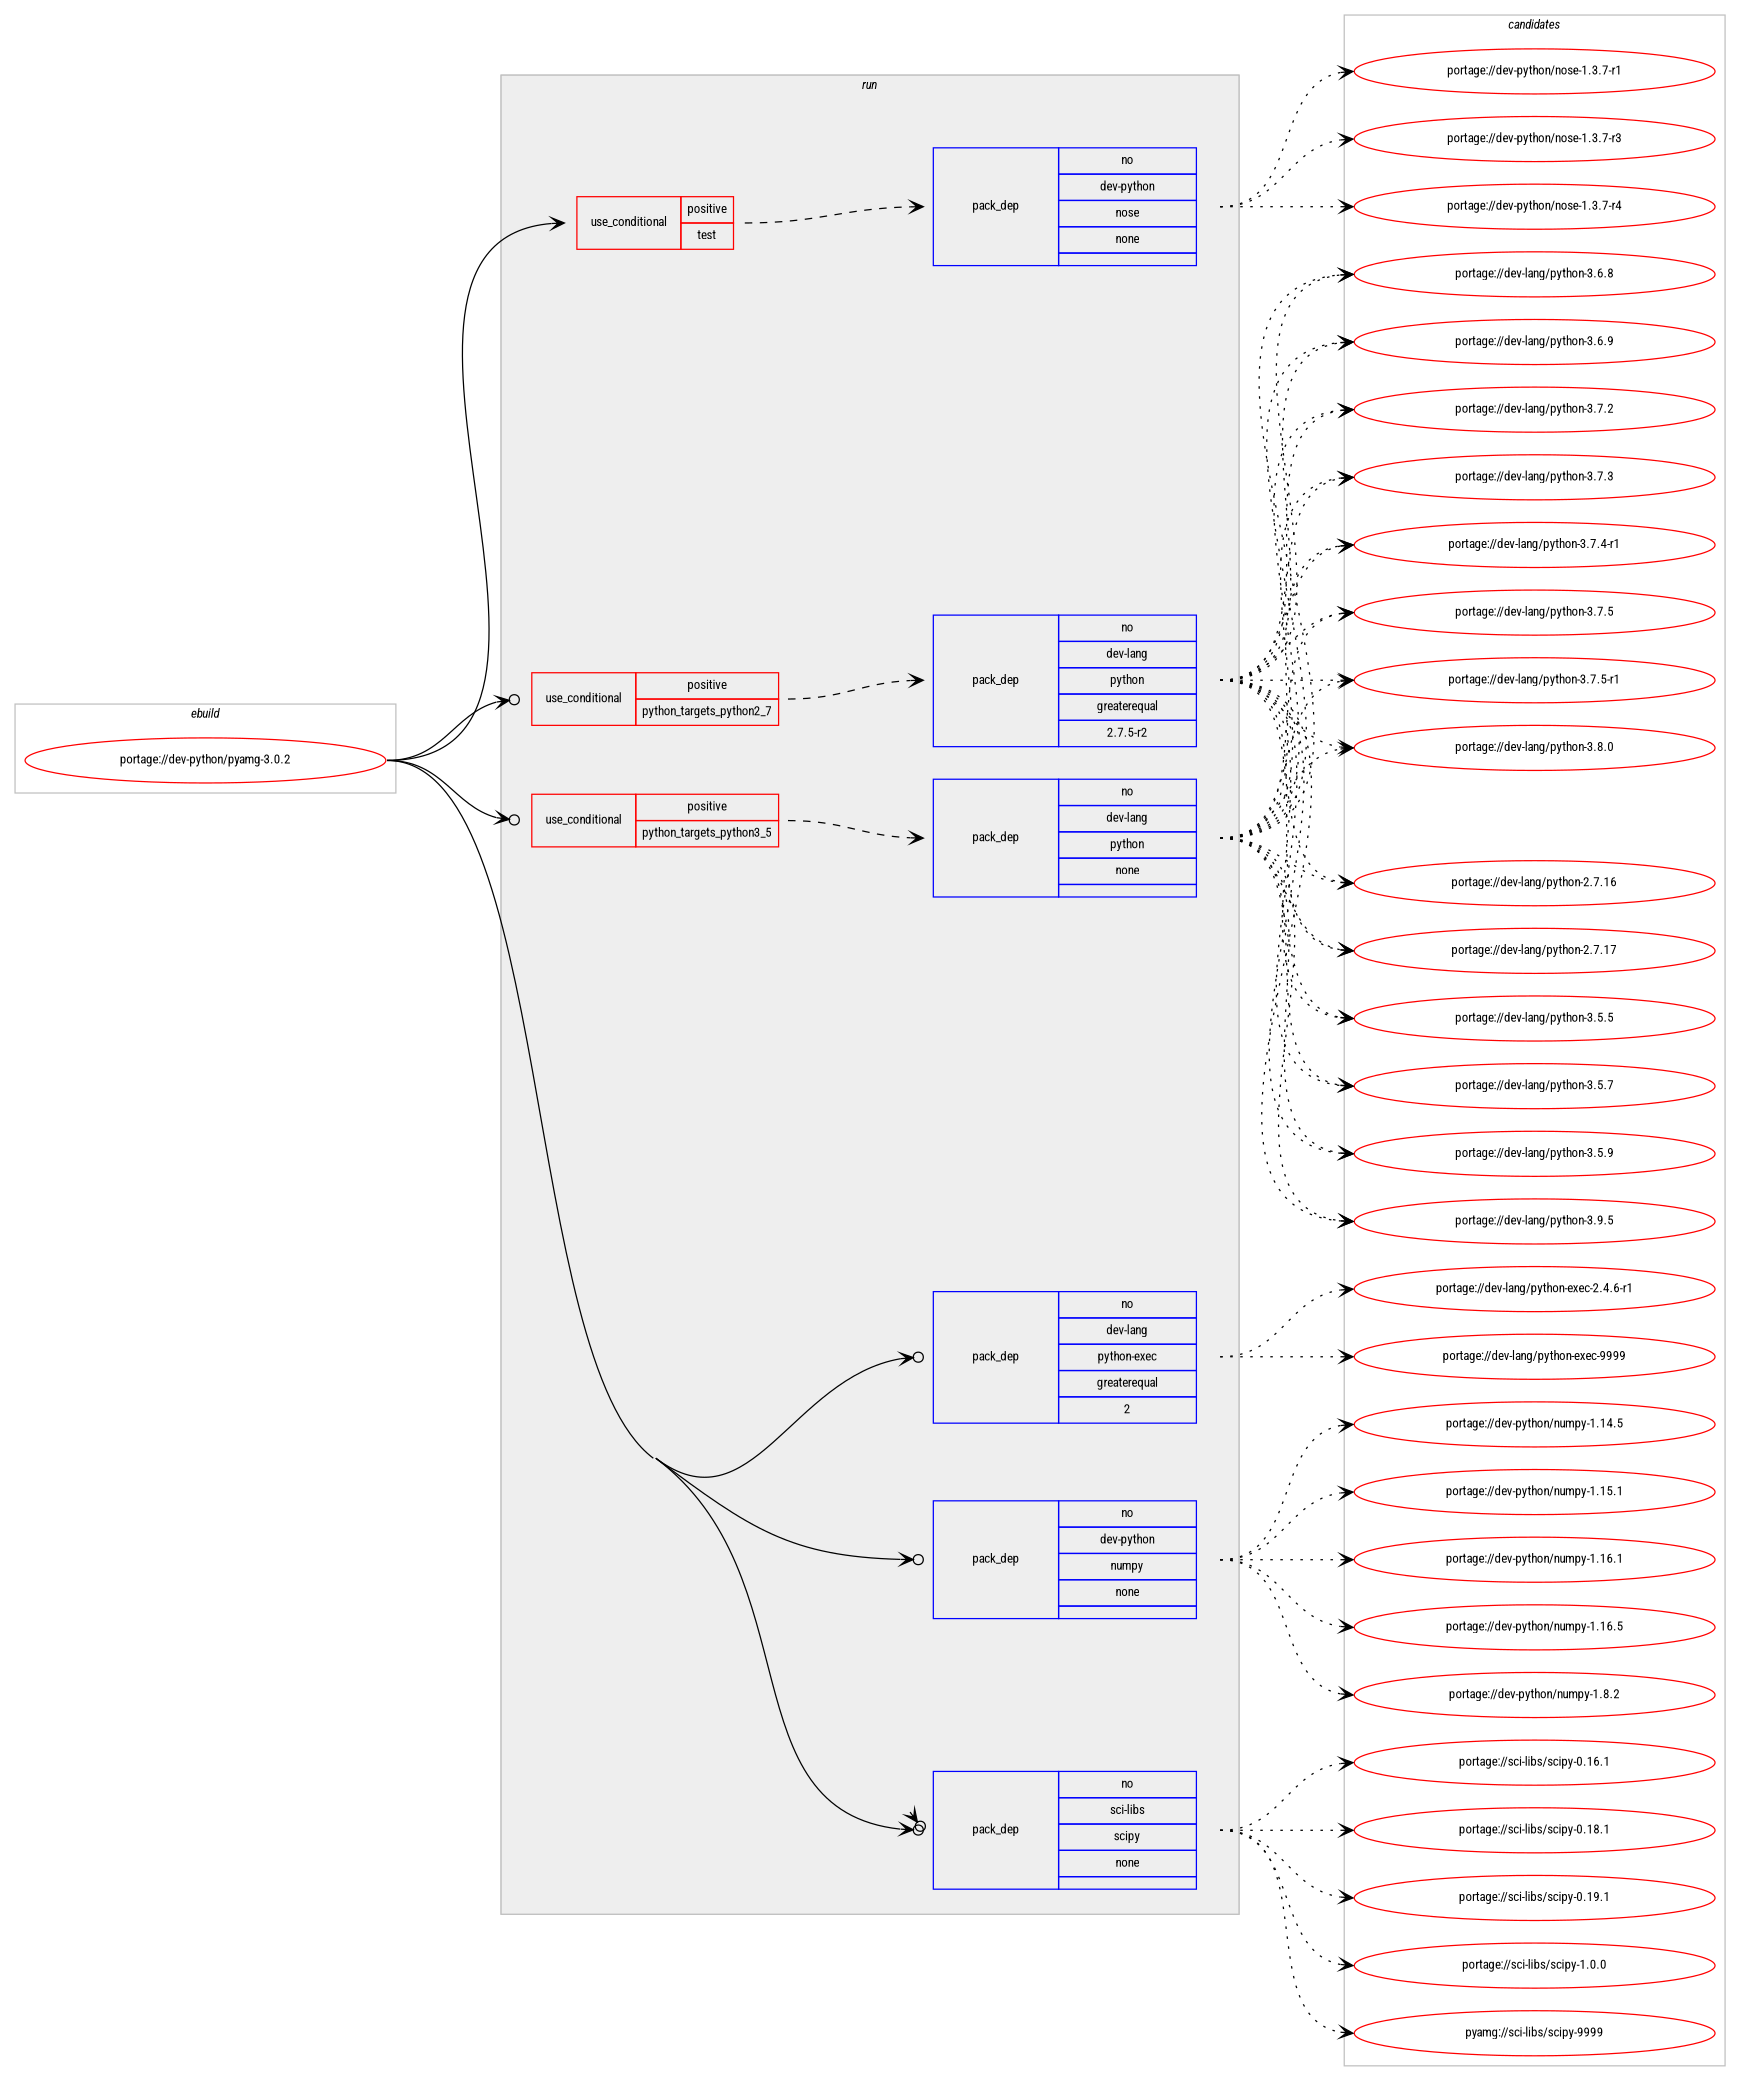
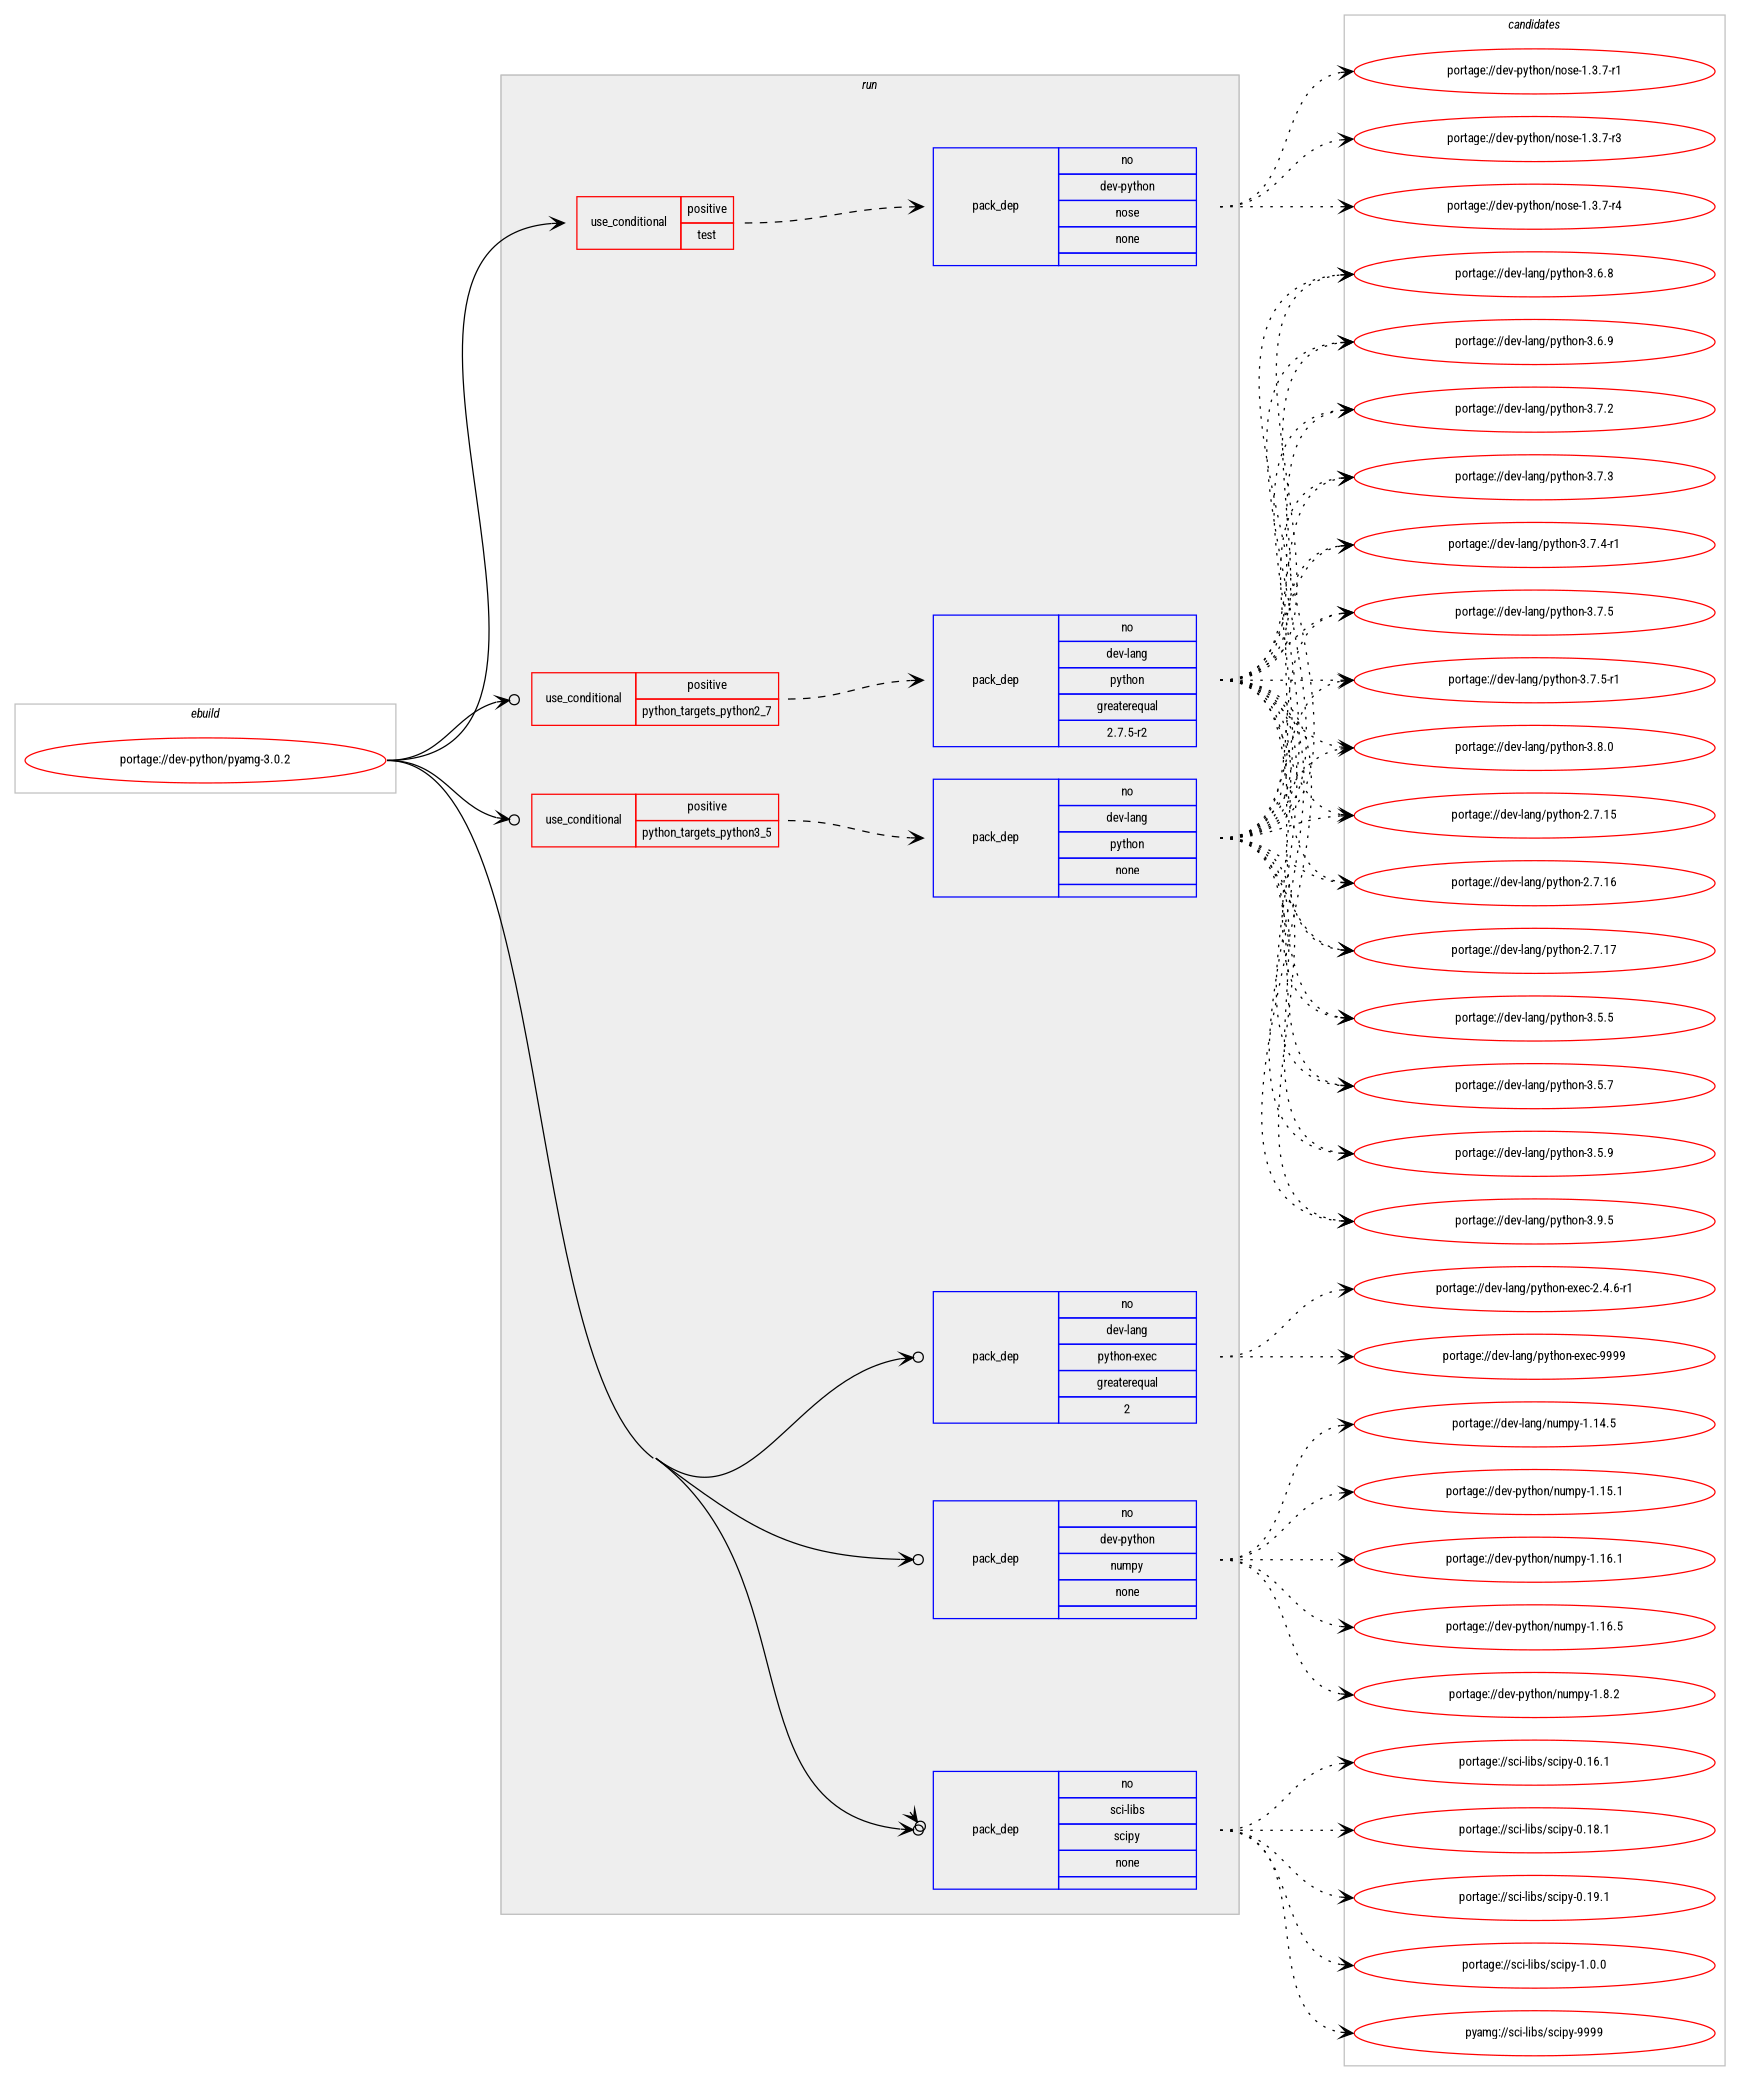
  digraph {
    compound=true
    concentrate=true
    fontname="Roboto Condensed"
    fontsize=10
    newrank=true
    rankdir=LR
    ranksep=1.5
    node [color=red fontname="Roboto Condensed" fontsize=10]
    edge [arrowhead=vee fontname="Roboto Condensed" headport=w style=dotted tailport=e weight=100]
    n1 [label="portage://dev-python/pyamg-3.0.2" width=4]
    n2 [color=blue label=<<TABLE BORDER="0" CELLBORDER="1" CELLSPACING="0" CELLPADDING="4" WIDTH="220"><TR><TD ROWSPAN="6" CELLPADDING="30">pack_dep</TD></TR><TR><TD WIDTH="110">no</TD></TR><TR><TD>dev-python</TD></TR><TR><TD>nose</TD></TR><TR><TD>none</TD></TR><TR><TD></TD></TR></TABLE>> shape=none]
    n3 [label=<<TABLE BORDER="0" CELLBORDER="1" CELLSPACING="0" CELLPADDING="4"><TR><TD ROWSPAN="3" CELLPADDING="10">use_conditional</TD></TR><TR><TD>positive</TD></TR><TR><TD>test</TD></TR></TABLE>> shape=none]
    n4 [color=blue label=<<TABLE BORDER="0" CELLBORDER="1" CELLSPACING="0" CELLPADDING="4" WIDTH="220"><TR><TD ROWSPAN="6" CELLPADDING="30">pack_dep</TD></TR><TR><TD WIDTH="110">no</TD></TR><TR><TD>dev-lang</TD></TR><TR><TD>python</TD></TR><TR><TD>greaterequal</TD></TR><TR><TD>2.7.5-r2</TD></TR></TABLE>> shape=none]
    n5 [label=<<TABLE BORDER="0" CELLBORDER="1" CELLSPACING="0" CELLPADDING="4"><TR><TD ROWSPAN="3" CELLPADDING="10">use_conditional</TD></TR><TR><TD>positive</TD></TR><TR><TD>python_targets_python2_7</TD></TR></TABLE>> shape=none]
    n6 [color=blue label=<<TABLE BORDER="0" CELLBORDER="1" CELLSPACING="0" CELLPADDING="4" WIDTH="220"><TR><TD ROWSPAN="6" CELLPADDING="30">pack_dep</TD></TR><TR><TD WIDTH="110">no</TD></TR><TR><TD>dev-lang</TD></TR><TR><TD>python</TD></TR><TR><TD>none</TD></TR><TR><TD></TD></TR></TABLE>> shape=none]
    n7 [label=<<TABLE BORDER="0" CELLBORDER="1" CELLSPACING="0" CELLPADDING="4"><TR><TD ROWSPAN="3" CELLPADDING="10">use_conditional</TD></TR><TR><TD>positive</TD></TR><TR><TD>python_targets_python3_5</TD></TR></TABLE>> shape=none]
    n8 [color=blue label=<<TABLE BORDER="0" CELLBORDER="1" CELLSPACING="0" CELLPADDING="4" WIDTH="220"><TR><TD ROWSPAN="6" CELLPADDING="30">pack_dep</TD></TR><TR><TD WIDTH="110">no</TD></TR><TR><TD>dev-lang</TD></TR><TR><TD>python-exec</TD></TR><TR><TD>greaterequal</TD></TR><TR><TD>2</TD></TR></TABLE>> shape=none]
    n9 [color=blue label=<<TABLE BORDER="0" CELLBORDER="1" CELLSPACING="0" CELLPADDING="4" WIDTH="220"><TR><TD ROWSPAN="6" CELLPADDING="30">pack_dep</TD></TR><TR><TD WIDTH="110">no</TD></TR><TR><TD>dev-python</TD></TR><TR><TD>numpy</TD></TR><TR><TD>none</TD></TR><TR><TD></TD></TR></TABLE>> shape=none]
    n10 [color=blue label=<<TABLE BORDER="0" CELLBORDER="1" CELLSPACING="0" CELLPADDING="4" WIDTH="220"><TR><TD ROWSPAN="6" CELLPADDING="30">pack_dep</TD></TR><TR><TD WIDTH="110">no</TD></TR><TR><TD>sci-libs</TD></TR><TR><TD>scipy</TD></TR><TR><TD>none</TD></TR><TR><TD></TD></TR></TABLE>> shape=none]
    n11 [label="portage://dev-python/nose-1.3.7-r1" width=4]
    n12 [label="portage://dev-python/nose-1.3.7-r3" width=4]
    n13 [label="portage://dev-python/nose-1.3.7-r4" width=4]
+   n14 [label="portage://dev-lang/python-2.7.15" width=4]
    n15 [label="portage://dev-lang/python-2.7.16" width=4]
    n16 [label="portage://dev-lang/python-2.7.17" width=4]
    n17 [label="portage://dev-lang/python-3.5.5" width=4]
    n18 [label="portage://dev-lang/python-3.5.7" width=4]
    n19 [label="portage://dev-lang/python-3.5.9" width=4]
    n20 [label="portage://dev-lang/python-3.9.5" width=4]
    n21 [label="portage://dev-lang/python-3.6.8" width=4]
    n22 [label="portage://dev-lang/python-3.6.9" width=4]
    n23 [label="portage://dev-lang/python-3.7.2" width=4]
    n24 [label="portage://dev-lang/python-3.7.3" width=4]
    n25 [label="portage://dev-lang/python-3.7.4-r1" width=4]
    n26 [label="portage://dev-lang/python-3.7.5" width=4]
    n27 [label="portage://dev-lang/python-3.7.5-r1" width=4]
    n28 [label="portage://dev-lang/python-3.8.0" width=4]
    n29 [label="portage://dev-lang/python-exec-2.4.6-r1" width=4]
    n30 [label="portage://dev-lang/python-exec-9999" width=4]
-   n31 [label="portage://dev-python/numpy-1.14.5" width=4]
+   n31 [label="portage://dev-lang/numpy-1.14.5" width=4]
    n32 [label="portage://dev-python/numpy-1.15.1" width=4]
    n33 [label="portage://dev-python/numpy-1.16.1" width=4]
    n34 [label="portage://dev-python/numpy-1.16.5" width=4]
    n35 [label="portage://dev-python/numpy-1.8.2" width=4]
    n36 [label="portage://sci-libs/scipy-0.16.1" width=4]
    n37 [label="portage://sci-libs/scipy-0.18.1" width=4]
    n38 [label="portage://sci-libs/scipy-0.19.1" width=4]
    n39 [label="portage://sci-libs/scipy-1.0.0" width=4]
    n40 [label="pyamg://sci-libs/scipy-9999" width=4]
    subgraph cluster_1 {
      color=gray
      label=<<i>ebuild</i>>
      rank=same
      n1
    }
    subgraph cluster_2 {
      color=gray
      label=<<i>dependencies</i>>
      subgraph cluster_3 {
        color=gray
        fillcolor="#eeeeee"
        label=<<i>compile</i>>
        style=filled
        subgraph sub_4 {
          color=gray
          fillcolor="#eeeeee"
          label=<<i>compile</i>>
          style=filled
          n3
          subgraph sub_5 {
            color=gray
            fillcolor="#eeeeee"
            label=<<i>compile</i>>
            style=filled
            n2
          }
        }
      }
      subgraph cluster_6 {
        color=gray
        fillcolor="#eeeeee"
        label=<<i>compile and run</i>>
        style=filled
        subgraph sub_7 {
          color=gray
          fillcolor="#eeeeee"
          label=<<i>compile and run</i>>
          style=filled
          n5
          subgraph sub_8 {
            color=gray
            fillcolor="#eeeeee"
            label=<<i>compile and run</i>>
            style=filled
            n4
          }
        }
        subgraph sub_9 {
          color=gray
          fillcolor="#eeeeee"
          label=<<i>compile and run</i>>
          style=filled
          n7
          subgraph sub_10 {
            color=gray
            fillcolor="#eeeeee"
            label=<<i>compile and run</i>>
            style=filled
            n6
          }
        }
        subgraph sub_11 {
          color=gray
          fillcolor="#eeeeee"
          label=<<i>compile and run</i>>
          style=filled
          n8
        }
        subgraph sub_12 {
          color=gray
          fillcolor="#eeeeee"
          label=<<i>compile and run</i>>
          style=filled
          n9
        }
        subgraph sub_13 {
          color=gray
          fillcolor="#eeeeee"
          label=<<i>compile and run</i>>
          style=filled
          n10
        }
      }
      subgraph cluster_14 {
        color=gray
        fillcolor="#eeeeee"
        label=<<i>run</i>>
        style=filled
      }
    }
    subgraph cluster_15 {
      color=gray
      label=<<i>candidates</i>>
      rank=same
      subgraph sub_16 {
        color=black
        label=<<i>candidates</i>>
        nodesep=1
        rank=same
        n11
        n12
        n13
      }
      subgraph sub_17 {
        color=black
        label=<<i>candidates</i>>
        nodesep=1
        rank=same
+       n14
        n15
        n16
        n17
        n18
        n19
        n20
        n21
        n22
        n23
        n24
        n25
        n26
        n27
        n28
      }
      subgraph sub_18 {
        color=black
        label=<<i>candidates</i>>
        nodesep=1
        rank=same
+       n14
        n15
        n16
        n17
        n18
        n19
        n20
        n21
        n22
        n23
        n24
        n25
        n26
        n27
        n28
      }
      subgraph sub_19 {
        color=black
        label=<<i>candidates</i>>
        nodesep=1
        rank=same
        n29
        n30
      }
      subgraph sub_20 {
        color=black
        label=<<i>candidates</i>>
        nodesep=1
        rank=same
        n31
        n32
        n33
        n34
        n35
      }
      subgraph sub_21 {
        color=black
        label=<<i>candidates</i>>
        nodesep=1
        rank=same
        n36
        n37
        n38
        n39
        n40
      }
    }
    n1 -> n3 [style=solid weight=20]
    n1 -> n5 [arrowhead=odotvee style=solid weight=20]
    n1 -> n7 [arrowhead=odotvee style=solid weight=20]
    n1 -> n8 [arrowhead=odotvee style=solid weight=20]
    n1 -> n9 [arrowhead=odotvee style=solid weight=20]
    n1 -> n10 [arrowhead=odotvee style=solid weight=20]
    n2 -> n11
    n2 -> n12
    n2 -> n13
    n3 -> n2 [style=dashed weight=20]
+   n4 -> n14
    n4 -> n15
    n4 -> n16
    n4 -> n17
    n4 -> n18
    n4 -> n19
    n4 -> n20
    n4 -> n21
    n4 -> n22
    n4 -> n23
    n4 -> n24
    n4 -> n25
    n4 -> n26
    n4 -> n27
    n4 -> n28
    n5 -> n4 [style=dashed weight=20]
+   n6 -> n14
    n6 -> n15
    n6 -> n16
    n6 -> n17
    n6 -> n18
    n6 -> n19
    n6 -> n20
    n6 -> n21
    n6 -> n22
    n6 -> n23
    n6 -> n24
    n6 -> n25
    n6 -> n26
    n6 -> n27
    n6 -> n28
    n7 -> n6 [style=dashed weight=20]
    n8 -> n29
    n8 -> n30
    n9 -> n31
    n9 -> n32
    n9 -> n33
    n9 -> n34
    n9 -> n35
    n10 -> n36
    n10 -> n37
    n10 -> n38
    n10 -> n39
    n10 -> n40
  }
